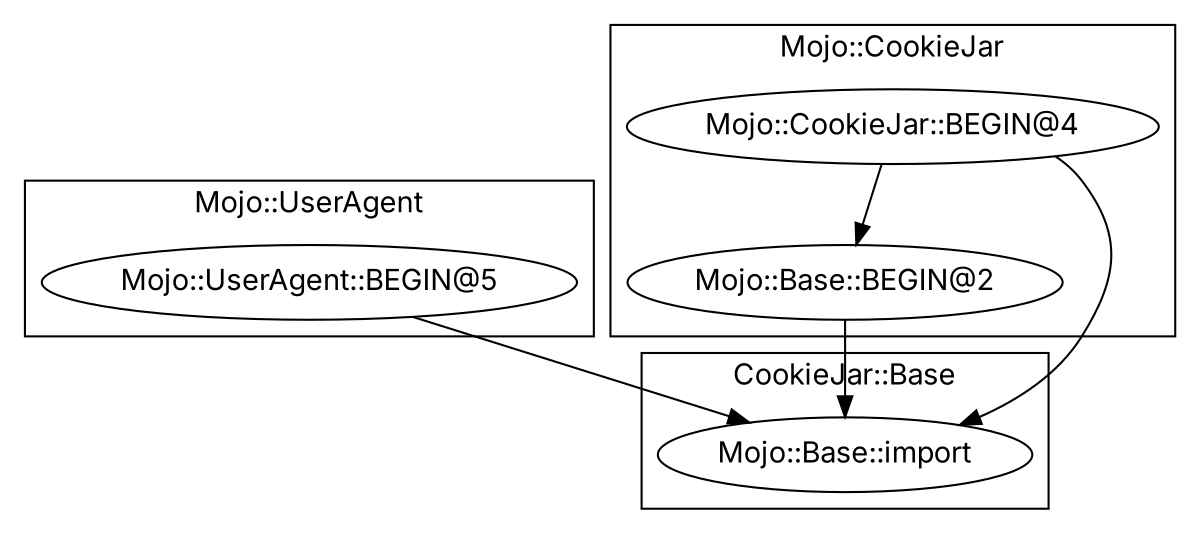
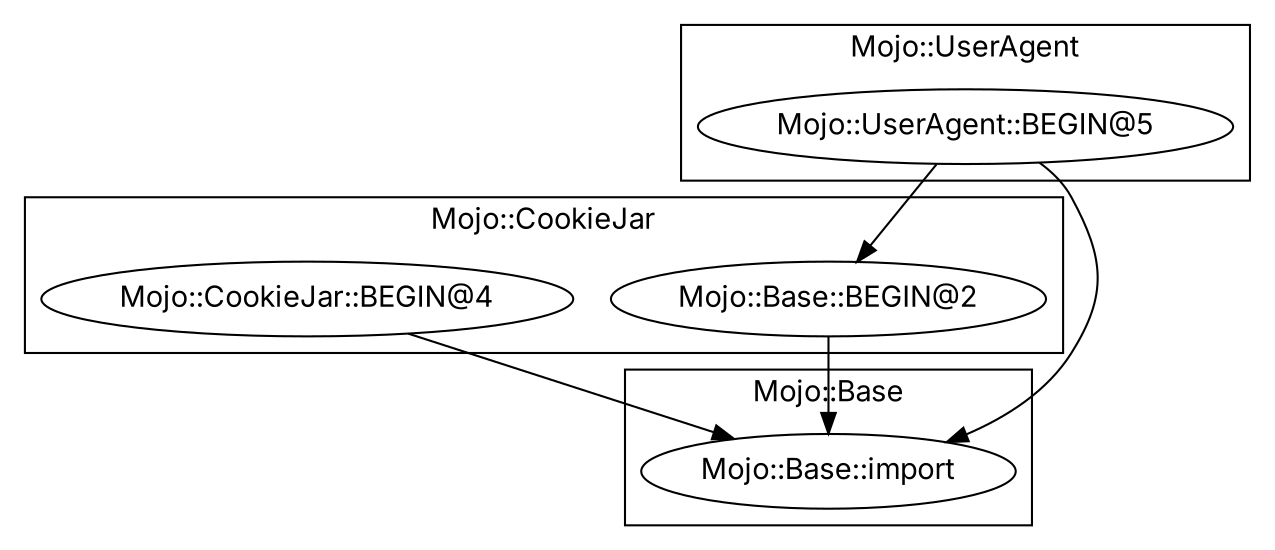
  digraph {
    fontname=Inter
    node [fontname=Inter]
    edge [fontname=Inter]
    "Mojo::UserAgent::BEGIN@5"
    n2 [label="Mojo::Base::BEGIN@2"]
    "Mojo::CookieJar::BEGIN@4"
    "Mojo::Base::import"
    subgraph cluster_1 {
      label="Mojo::UserAgent"
      "Mojo::UserAgent::BEGIN@5"
    }
    subgraph cluster_2 {
      label="Mojo::CookieJar"
      n2
      "Mojo::CookieJar::BEGIN@4"
    }
    subgraph cluster_3 {
-     label="CookieJar::Base"
+     label="Mojo::Base"
      "Mojo::Base::import"
    }
-   "Mojo::CookieJar::BEGIN@4" -> n2
+   "Mojo::UserAgent::BEGIN@5" -> n2
    "Mojo::UserAgent::BEGIN@5" -> "Mojo::Base::import"
    n2 -> "Mojo::Base::import"
    "Mojo::CookieJar::BEGIN@4" -> "Mojo::Base::import"
  }
